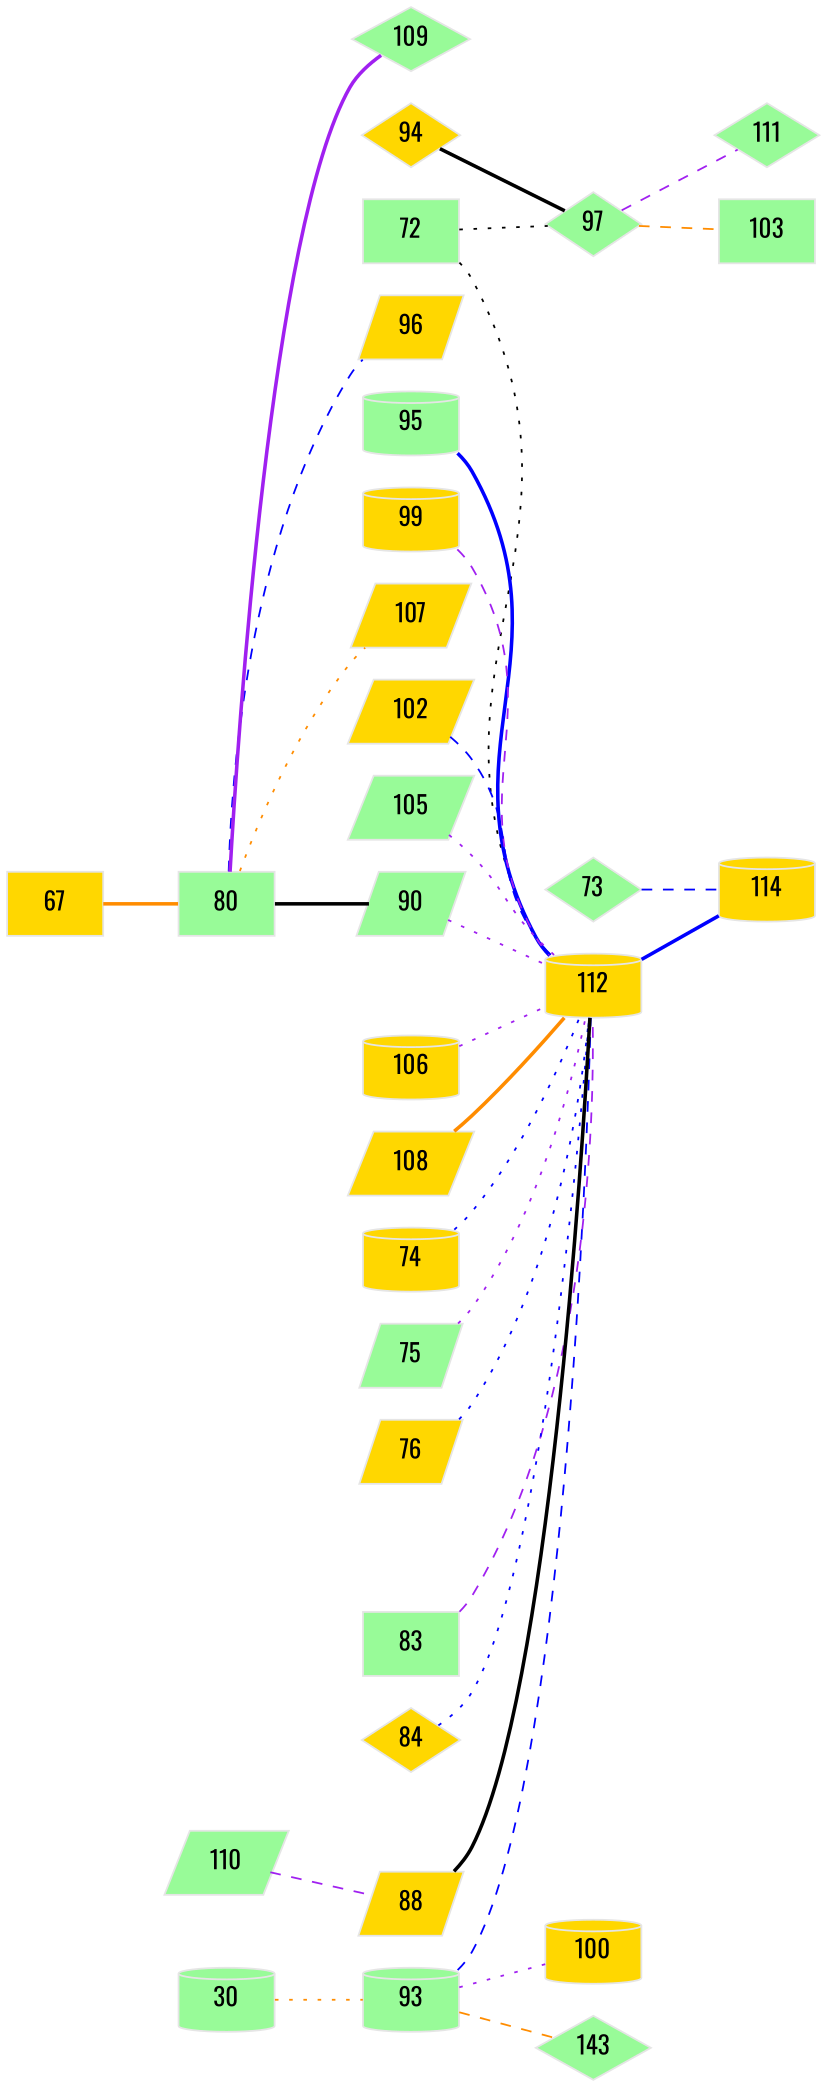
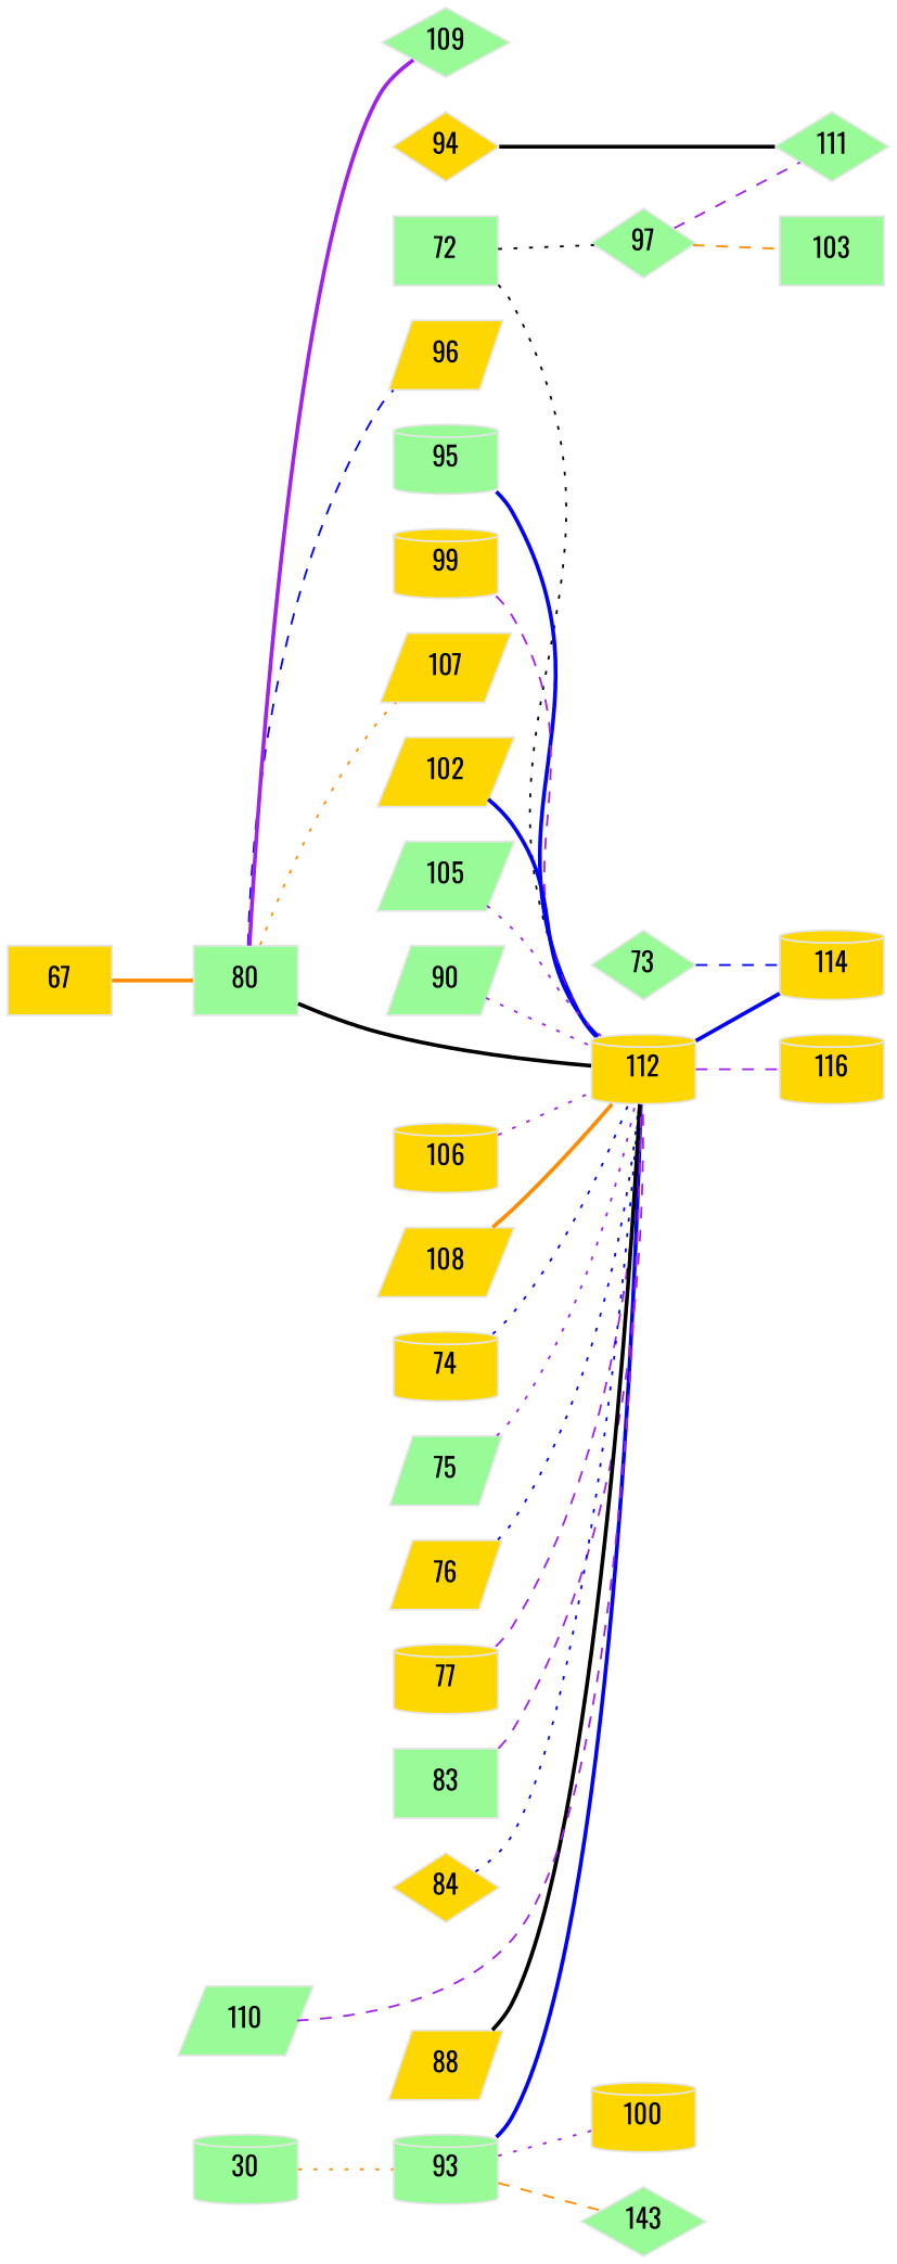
  graph {
    fontname=Oswald
    rankdir=LR
    node [color=gray90 fillcolor=gold fontname=Oswald shape=cylinder style=filled]
    edge [color=purple fontname=Oswald style=dotted]
    93 [fillcolor=palegreen super="+81+49"]
    112 [super="+44+57+104+5+6+7+8+20+24+32+34+48+53+58+63+64+66+71"]
    100
    n4 [fillcolor=palegreen label=143 shape=diamond]
    30 [fillcolor=palegreen]
    80 [fillcolor=palegreen shape=box super="+23+33+40+31+14+45+47+61"]
    96 [shape=parallelogram]
    107 [shape=parallelogram]
    109 [fillcolor=palegreen shape=diamond]
    67 [shape=box]
    72 [fillcolor=palegreen shape=box super="+15+41"]
    97 [fillcolor=palegreen shape=diamond super="+87+89+91+92"]
    103 [fillcolor=palegreen shape=box]
    111 [fillcolor=palegreen shape=diamond]
    114
+   116 [super="+115"]
    73 [fillcolor=palegreen shape=diamond]
    74
    75 [fillcolor=palegreen shape=parallelogram super="+29"]
    76 [shape=parallelogram]
+   77
    83 [fillcolor=palegreen shape=box super="+42+69"]
    84 [shape=diamond]
    88 [shape=parallelogram super="+26"]
    90 [fillcolor=palegreen shape=parallelogram super="+51"]
    94 [shape=diamond]
    95 [fillcolor=palegreen super="+56"]
    99
    102 [shape=parallelogram super="+85"]
    105 [fillcolor=palegreen shape=parallelogram super="+46+98+101"]
    106
    108 [shape=parallelogram]
    110 [fillcolor=palegreen shape=parallelogram super="+38"]
-   93 -- 112 [color=blue style=dashed weight=6]
+   93 -- 112 [color=blue style=bold weight=6]
    93 -- 100
    93 -- n4 [color=darkorange style=dashed]
    112 -- 114 [color=blue style=bold]
+   112 -- 116 [style=dashed]
    30 -- 93 [color=darkorange]
-   80 -- 90 [color=black style=bold weight=6]
+   80 -- 112 [color=black style=bold weight=6]
    80 -- 96 [color=blue style=dashed]
    80 -- 107 [color=darkorange]
    80 -- 109 [style=bold]
    67 -- 80 [color=darkorange style=bold]
    72 -- 112 [color=black weight=6]
    72 -- 97 [color=black]
    97 -- 103 [color=darkorange style=dashed]
    97 -- 111 [style=dashed]
    73 -- 114 [color=blue style=dashed]
    74 -- 112 [color=blue]
    75 -- 112
    76 -- 112 [color=blue]
+   77 -- 112 [style=dashed]
    83 -- 112 [style=dashed]
    84 -- 112 [color=blue]
    88 -- 112 [color=black style=bold]
    90 -- 112
-   94 -- 97 [color=black style=bold]
+   94 -- 111 [color=black style=bold]
    95 -- 112 [color=blue style=bold]
    99 -- 112 [style=dashed]
-   102 -- 112 [color=blue style=dashed]
+   102 -- 112 [color=blue style=bold]
    105 -- 112
    106 -- 112
    108 -- 112 [color=darkorange style=bold]
-   110 -- 88 [style=dashed]
+   110 -- 112 [style=dashed]
  }
